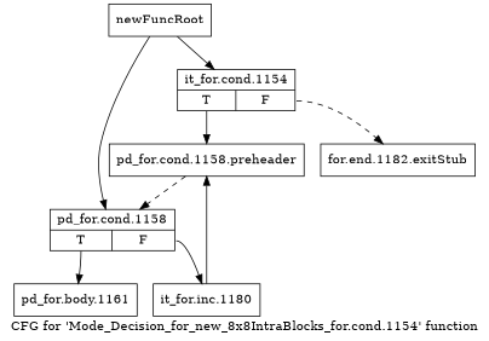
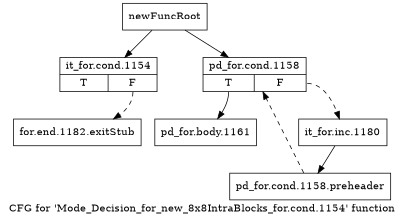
  digraph {
    label="CFG for 'Mode_Decision_for_new_8x8IntraBlocks_for.cond.1154' function"
    node [shape=record]
    edge [style=solid]
    n1 [label="{newFuncRoot}"]
    n2 [label="{it_for.cond.1154|{<s0>T|<s1>F}}"]
    n3 [label="{pd_for.cond.1158|{<s0>T|<s1>F}}"]
    n4 [label="{for.end.1182.exitStub}"]
    n5 [label="{pd_for.cond.1158.preheader}"]
    n6 [label="{pd_for.body.1161}"]
    n7 [label="{it_for.inc.1180}"]
    n1 -> n2
    n1 -> n3
    n2 -> n4 [style=dashed tailport=s1]
-   n2 -> n5 [tailport=s0]
    n3 -> n6 [tailport=s0]
-   n3 -> n7 [tailport=s1]
+   n3 -> n7 [style=dashed tailport=s1]
    n5 -> n3 [style=dashed]
    n7 -> n5
  }
